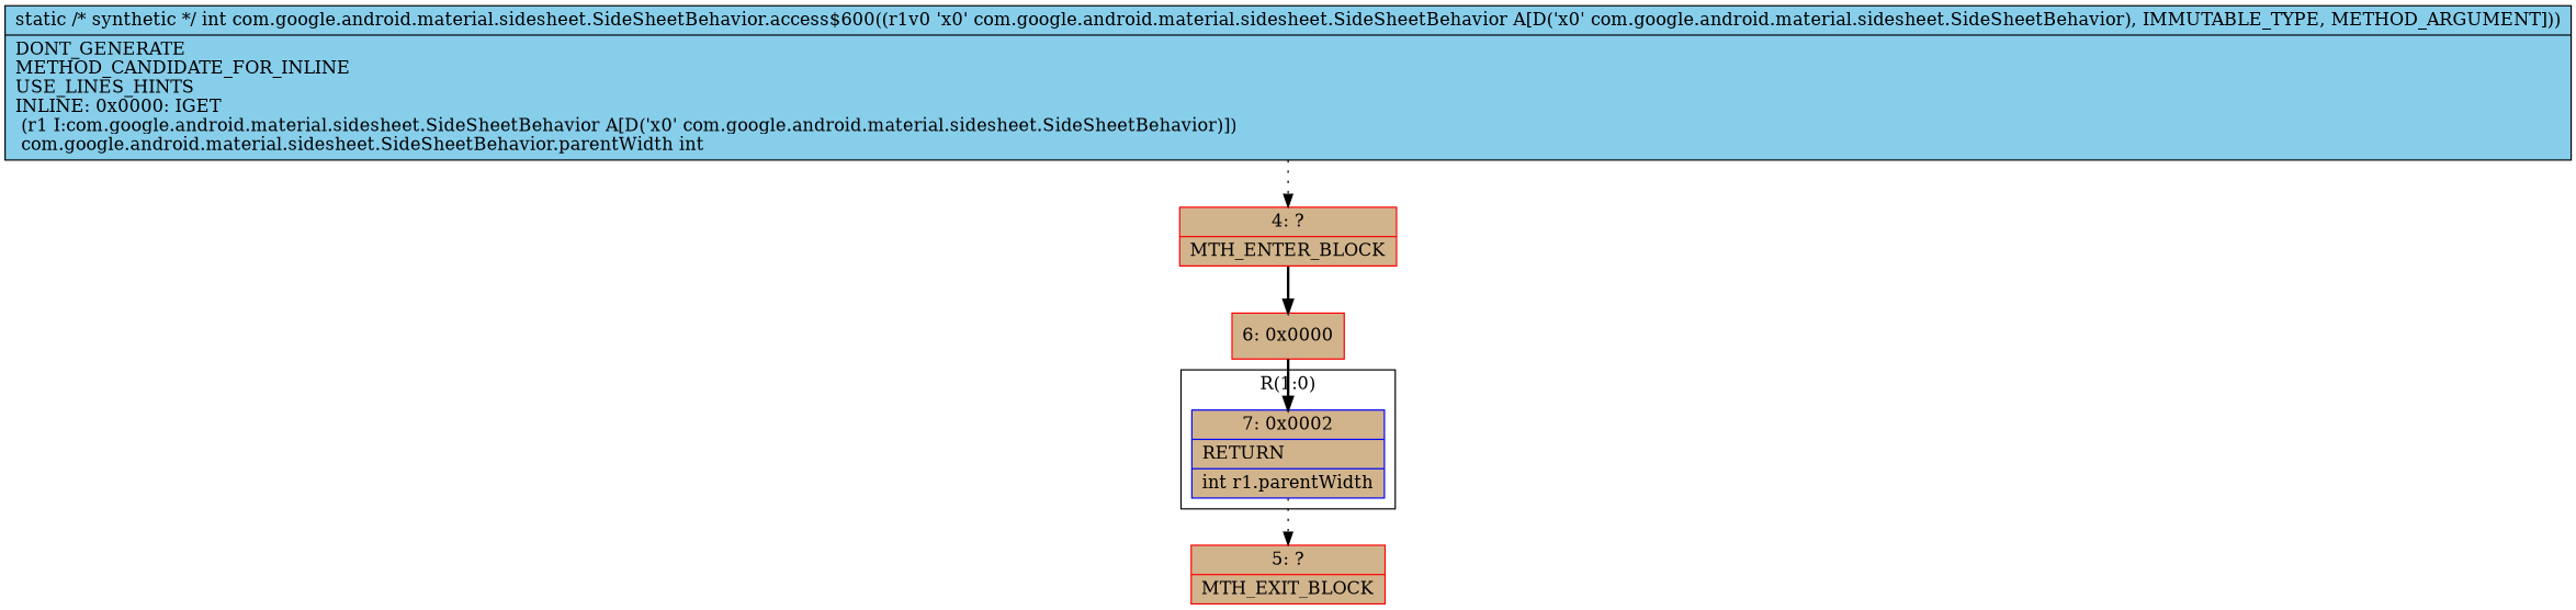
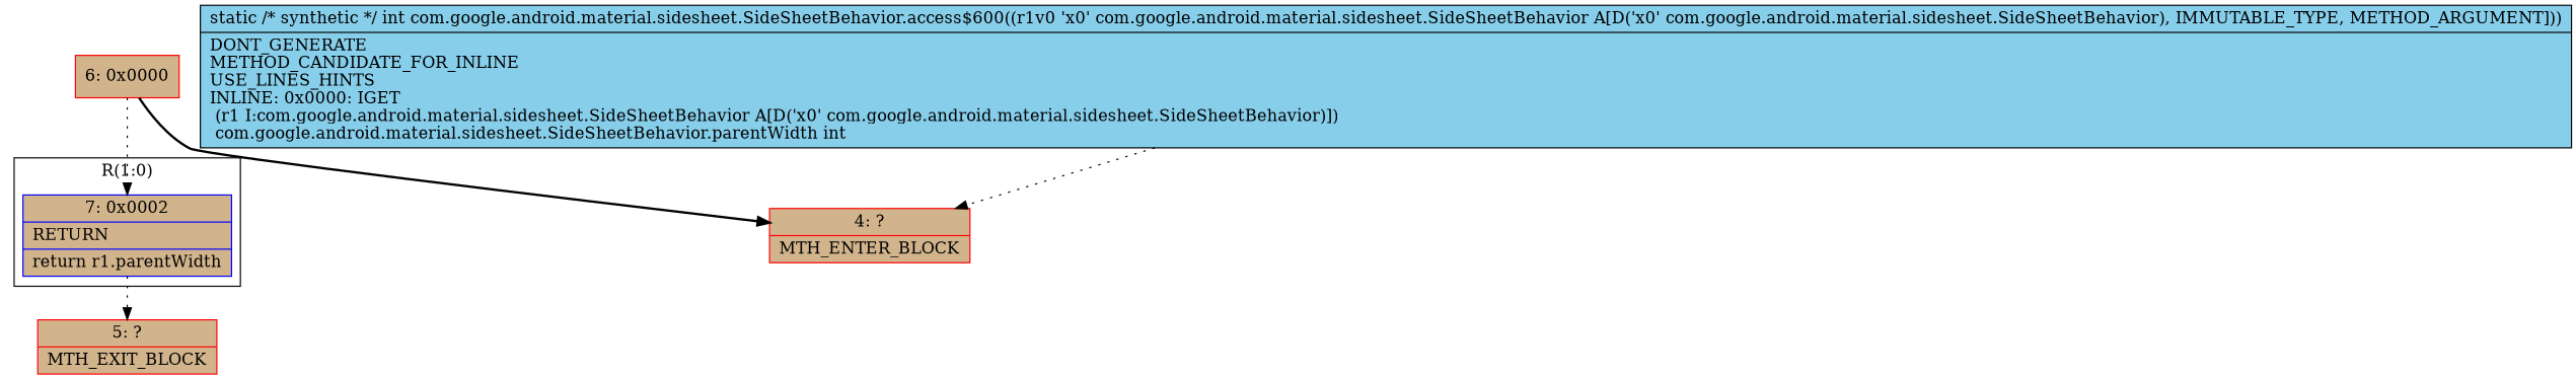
  digraph {
    node [color=red fillcolor=tan shape=record style=filled]
    edge [style=dotted]
-   n1 [color=blue label="{7\:\ 0x0002|RETURN\l|int r1.parentWidth\l}"]
+   n1 [color=blue label="{7\:\ 0x0002|RETURN\l|return r1.parentWidth\l}"]
    n2 [label="{5\:\ ?|MTH_EXIT_BLOCK\l}"]
    n3 [label="{4\:\ ?|MTH_ENTER_BLOCK\l}"]
    n4 [label="{6\:\ 0x0000}"]
    n5 [fillcolor=skyblue label="{static \/* synthetic *\/ int com.google.android.material.sidesheet.SideSheetBehavior.access$600((r1v0 'x0' com.google.android.material.sidesheet.SideSheetBehavior A[D('x0' com.google.android.material.sidesheet.SideSheetBehavior), IMMUTABLE_TYPE, METHOD_ARGUMENT]))  | DONT_GENERATE\lMETHOD_CANDIDATE_FOR_INLINE\lUSE_LINES_HINTS\lINLINE: 0x0000: IGET  \l  (r1 I:com.google.android.material.sidesheet.SideSheetBehavior A[D('x0' com.google.android.material.sidesheet.SideSheetBehavior)])\l com.google.android.material.sidesheet.SideSheetBehavior.parentWidth int\l}" color=""]
    subgraph cluster_1 {
      label="R(1:0)"
      n1
    }
    n1 -> n2
-   n3 -> n4 [style=bold]
-   n4 -> n1 [style=bold]
+   n4 -> n3 [style=bold]
+   n4 -> n1
    n5 -> n3
  }
